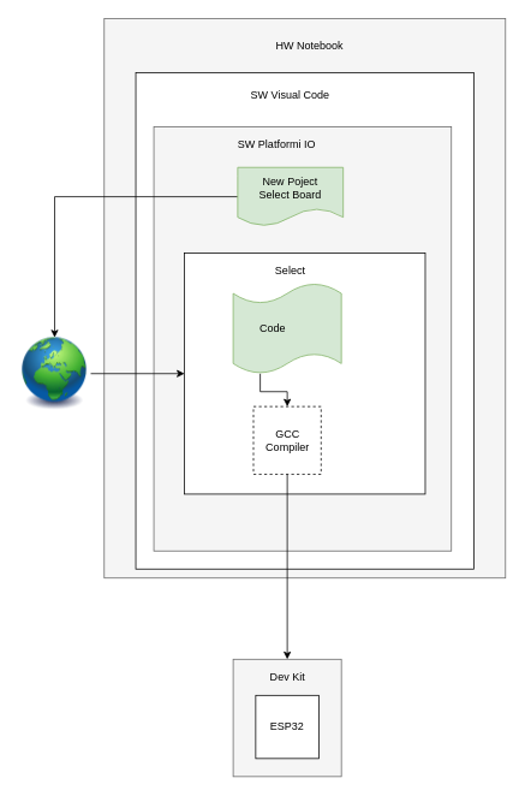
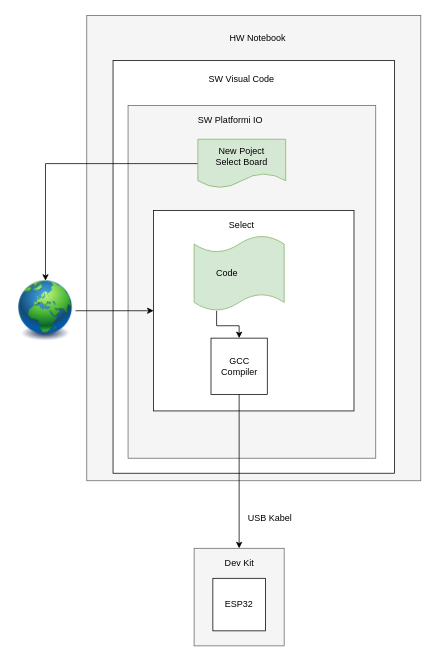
  <mxCell id="0" />
  <mxCell id="1" parent="0" />
  <mxCell id="2" value="" style="rounded=0;whiteSpace=wrap;html=1;fillColor=#f5f5f5;strokeColor=#666666;fontColor=#333333;" vertex="1" parent="1"><mxGeometry x="115" y="20" width="445" height="620" as="geometry" /></mxCell>
  <mxCell id="3" value="" style="rounded=0;whiteSpace=wrap;html=1;" vertex="1" parent="1"><mxGeometry x="150" y="80" width="375" height="550" as="geometry" /></mxCell>
  <mxCell id="4" value="DEF-Kit" style="rounded=0;whiteSpace=wrap;html=1;fillColor=#f5f5f5;strokeColor=#666666;fontColor=#333333;" vertex="1" parent="1"><mxGeometry x="258" y="730" width="120" height="130" as="geometry" /></mxCell>
  <mxCell id="5" value="ESP32" style="whiteSpace=wrap;html=1;aspect=fixed;" vertex="1" parent="1"><mxGeometry x="283" y="770" width="70" height="70" as="geometry" /></mxCell>
  <mxCell id="6" value="" style="image;html=1;labelBackgroundColor=#ffffff;image=img/lib/clip_art/general/Earth_globe_128x128.png" vertex="1" parent="1"><mxGeometry x="20" y="373.5" width="80" height="80" as="geometry" /></mxCell>
+ <mxCell id="7" value="USB Kabel" style="text;html=1;resizable=0;points=[];autosize=1;align=left;verticalAlign=top;spacingTop=-4;" vertex="1" parent="1"><mxGeometry x="328" y="680" width="70" height="20" as="geometry" /></mxCell>
  <mxCell id="8" value="HW&amp;nbsp;Notebook" style="text;html=1;strokeColor=none;fillColor=none;align=center;verticalAlign=middle;whiteSpace=wrap;rounded=0;" vertex="1" parent="1"><mxGeometry x="323" y="40" width="40" height="20" as="geometry" /></mxCell>
  <mxCell id="9" value="SW Visual Code&amp;nbsp;" style="text;html=1;strokeColor=none;fillColor=none;align=center;verticalAlign=middle;whiteSpace=wrap;rounded=0;" vertex="1" parent="1"><mxGeometry x="268.5" y="95" width="108" height="20" as="geometry" /></mxCell>
  <mxCell id="10" value="" style="rounded=0;whiteSpace=wrap;html=1;fillColor=#f5f5f5;strokeColor=#666666;fontColor=#333333;" vertex="1" parent="1"><mxGeometry x="170" y="140" width="330" height="470" as="geometry" /></mxCell>
  <mxCell id="11" value="SW Platformi IO" style="text;html=1;strokeColor=none;fillColor=none;align=center;verticalAlign=middle;whiteSpace=wrap;rounded=0;" vertex="1" parent="1"><mxGeometry x="253.5" y="150" width="105" height="20" as="geometry" /></mxCell>
  <mxCell id="12" style="edgeStyle=orthogonalEdgeStyle;rounded=0;orthogonalLoop=1;jettySize=auto;html=1;entryX=0.5;entryY=0;entryDx=0;entryDy=0;" edge="1" parent="1" source="13" target="6"><mxGeometry relative="1" as="geometry" /></mxCell>
  <mxCell id="13" value="New Poject &lt;br&gt;Select Board" style="shape=document;whiteSpace=wrap;html=1;boundedLbl=1;fillColor=#d5e8d4;strokeColor=#82b366;" vertex="1" parent="1"><mxGeometry x="263" y="185" width="117" height="65" as="geometry" /></mxCell>
  <mxCell id="14" value="" style="whiteSpace=wrap;html=1;aspect=fixed;" vertex="1" parent="1"><mxGeometry x="204" y="280" width="267" height="267" as="geometry" /></mxCell>
  <mxCell id="15" style="edgeStyle=orthogonalEdgeStyle;rounded=0;orthogonalLoop=1;jettySize=auto;html=1;exitX=1;exitY=0.5;exitDx=0;exitDy=0;" edge="1" parent="1" source="6" target="14"><mxGeometry relative="1" as="geometry" /></mxCell>
  <mxCell id="16" value="Select" style="text;html=1;strokeColor=none;fillColor=none;align=center;verticalAlign=middle;whiteSpace=wrap;rounded=0;" vertex="1" parent="1"><mxGeometry x="285" y="290" width="73" height="20" as="geometry" /></mxCell>
- <mxCell id="17" value="GCC Compiler" style="whiteSpace=wrap;html=1;aspect=fixed;dashed=1;" vertex="1" parent="1"><mxGeometry x="280.5" y="450" width="75" height="75" as="geometry" /></mxCell>
+ <mxCell id="17" value="GCC Compiler" style="whiteSpace=wrap;html=1;aspect=fixed;" vertex="1" parent="1"><mxGeometry x="280.5" y="450" width="75" height="75" as="geometry" /></mxCell>
  <mxCell id="18" style="edgeStyle=orthogonalEdgeStyle;rounded=0;orthogonalLoop=1;jettySize=auto;html=1;exitX=0.5;exitY=1;exitDx=0;exitDy=0;" edge="1" parent="1" source="17" target="4"><mxGeometry relative="1" as="geometry" /></mxCell>
  <mxCell id="19" style="edgeStyle=orthogonalEdgeStyle;rounded=0;orthogonalLoop=1;jettySize=auto;html=1;exitX=0.25;exitY=1;exitDx=0;exitDy=0;exitPerimeter=0;entryX=0.5;entryY=0;entryDx=0;entryDy=0;" edge="1" parent="1" source="20" target="17"><mxGeometry relative="1" as="geometry" /></mxCell>
  <mxCell id="20" value="" style="shape=tape;whiteSpace=wrap;html=1;size=0.223;fillColor=#d5e8d4;strokeColor=#82b366;" vertex="1" parent="1"><mxGeometry x="258" y="313.5" width="120" height="100" as="geometry" /></mxCell>
  <mxCell id="21" value="Code" style="text;html=1;strokeColor=none;fillColor=none;align=center;verticalAlign=middle;whiteSpace=wrap;rounded=0;" vertex="1" parent="1"><mxGeometry x="281.5" y="353.5" width="40" height="20" as="geometry" /></mxCell>
  <mxCell id="22" value="Dev Kit" style="text;html=1;strokeColor=none;fillColor=none;align=center;verticalAlign=middle;whiteSpace=wrap;rounded=0;" vertex="1" parent="1"><mxGeometry x="290.5" y="740" width="55" height="20" as="geometry" /></mxCell>
